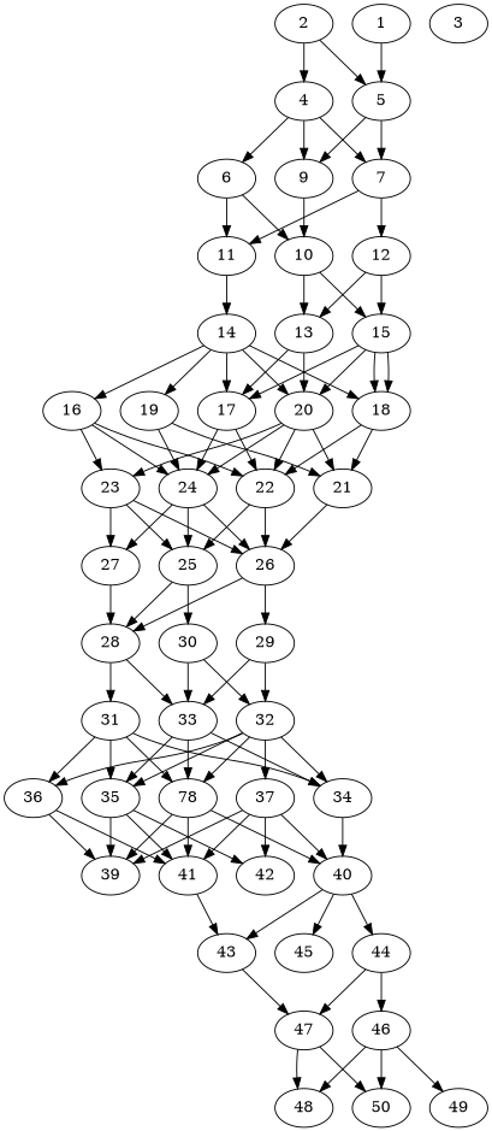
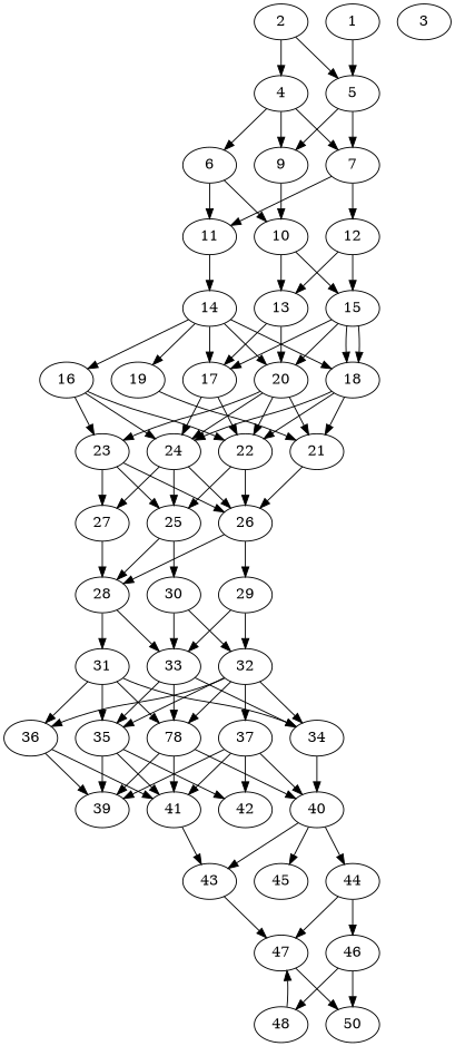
  digraph {
    node [alpha=0.09]
    1 [alpha=0.15 expect_size=32752640]
    5 [alpha=0.13 expect_size=51761152]
    7 [alpha=0.04 expect_size=42699776]
    9 [alpha=0.10 expect_size=8699904]
    11 [alpha=0.13 expect_size=18379776]
    12 [alpha=0.20 expect_size=5916672]
    10 [alpha=0.14 expect_size=37809152]
    2 [alpha=0.14 expect_size=46306304]
    4 [expect_size=22450176]
    6 [alpha=0.15 expect_size=12979200]
    3 [alpha=0.20 expect_size=7770112]
    13 [alpha=0.17 expect_size=38418432]
    15 [alpha=0.12 expect_size=12194816]
    14 [alpha=0.02 expect_size=38209536]
    17 [alpha=0.16 expect_size=31594496]
    20 [alpha=0.07 expect_size=47595520]
    18 [alpha=0.13 expect_size=41611264]
    16 [alpha=0.10 expect_size=43660288]
    19 [alpha=0.16 expect_size=23821312]
    22 [expect_size=16988160]
    24 [alpha=0.19 expect_size=9047040]
    23 [alpha=0.11 expect_size=16234496]
    21 [expect_size=33096704]
    26 [alpha=0.19 expect_size=42360832]
    25 [alpha=0.07 expect_size=13568000]
    27 [alpha=0.06 expect_size=18976768]
    28 [expect_size=8381440]
    29 [alpha=0.14 expect_size=38753280]
    30 [alpha=0.12 expect_size=28248064]
    31 [alpha=0.16 expect_size=43843584]
    33 [alpha=0.18 expect_size=40998912]
    32 [alpha=0.00 expect_size=18676736]
    34 [alpha=0.10 expect_size=18966528]
    35 [alpha=0.06 expect_size=16970752]
    36 [alpha=0.17 expect_size=34345984]
    n36 [alpha=0.18 expect_size=46318592 label=78]
    37 [alpha=0.20 expect_size=31642624]
    40 [alpha=0.07 expect_size=6202368]
    39 [alpha=0.03 expect_size=20957184]
    41 [alpha=0.03 expect_size=34621440]
    42 [alpha=0.04 expect_size=24980480]
    43 [expect_size=25138176]
    44 [alpha=0.16 expect_size=21084160]
    45 [alpha=0.06 expect_size=45786112]
    47 [alpha=0.04 expect_size=51988480]
    46 [alpha=0.12 expect_size=11824128]
    48 [alpha=0.18 expect_size=51072000]
    50 [alpha=0.02 expect_size=6501376]
-   49 [alpha=0.05 expect_size=45445120]
    1 -> 5
    5 -> 7
    5 -> 9
    7 -> 11
    7 -> 12
    9 -> 10
    11 -> 14
    12 -> 13
    12 -> 15
    10 -> 13
    10 -> 15
    2 -> 5
    2 -> 4
    4 -> 7
    4 -> 9
    4 -> 6
    6 -> 11
    6 -> 10
    13 -> 17
    13 -> 20
    15 -> 17
    15 -> 20
    15 -> 18
    15 -> 18
    14 -> 17
    14 -> 20
    14 -> 18
    14 -> 16
    14 -> 19
    17 -> 22
    17 -> 24
    20 -> 22
    20 -> 24
    20 -> 23
    20 -> 21
    18 -> 22
-   19 -> 24
+   18 -> 24
    18 -> 21
    16 -> 22
    16 -> 24
    16 -> 23
    19 -> 21
    22 -> 26
    22 -> 25
    24 -> 26
    24 -> 25
    24 -> 27
    23 -> 26
    23 -> 25
    23 -> 27
    21 -> 26
    26 -> 28
    26 -> 29
    25 -> 28
    25 -> 30
    27 -> 28
    28 -> 31
    28 -> 33
    29 -> 33
    29 -> 32
    30 -> 33
    30 -> 32
    31 -> 34
    31 -> 35
    31 -> 36
    31 -> n36
    33 -> 34
    33 -> 35
    33 -> n36
    32 -> 34
    32 -> 35
    32 -> 36
    32 -> n36
    32 -> 37
    34 -> 40
    35 -> 39
    35 -> 41
    35 -> 42
    36 -> 39
    36 -> 41
    n36 -> 40
    n36 -> 39
    n36 -> 41
    37 -> 40
    37 -> 39
    37 -> 41
    37 -> 42
    40 -> 43
    40 -> 44
    40 -> 45
    41 -> 43
    43 -> 47
    44 -> 47
    44 -> 46
-   47 -> 48
+   48 -> 47
    47 -> 50
    46 -> 48
    46 -> 50
-   46 -> 49
  }
